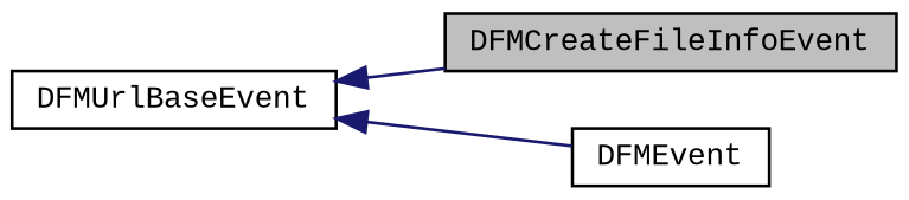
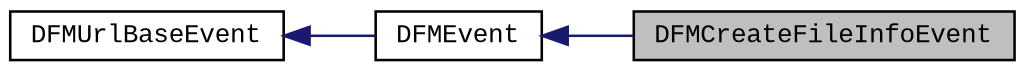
  digraph {
    fontname="Liberation Mono"
    rankdir=LR
    node [color=black fillcolor=white fontname="Liberation Mono" fontsize=10 shape=record style=filled]
    edge [color=midnightblue dir=back fontname="Liberation Mono" fontsize=10 labelfontname=Helvetica labelfontsize=10 style=solid]
    n1 [fillcolor=grey75 fontcolor=black height=0.2 label=DFMCreateFileInfoEvent width=0.4]
    n2 [height=0.2 label=DFMUrlBaseEvent width=0.4]
    n3 [height=0.2 label=DFMEvent width=0.4]
-   n2 -> n1
+   n3 -> n1
    n2 -> n3
  }
